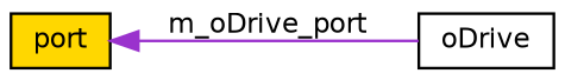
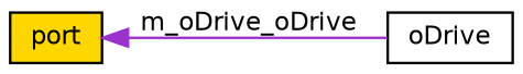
  digraph {
    rankdir=LR
    node [color=black fontname=Helvetica fontsize=10 shape=record style=filled]
    n1 [fillcolor=white fontcolor=black height=0.2 label=oDrive width=0.4]
    n2 [fillcolor=gold height=0.2 label=port width=0.4]
-   n2 -> n1 [color=darkorchid3 dir=back fontname=Helvetica fontsize=10 label=" m_oDrive_port" labelfontname=Helvetica labelfontsize=10 style=solid]
+   n2 -> n1 [color=darkorchid3 dir=back fontname=Helvetica fontsize=10 label=" m_oDrive_oDrive" labelfontname=Helvetica labelfontsize=10 style=solid]
  }
